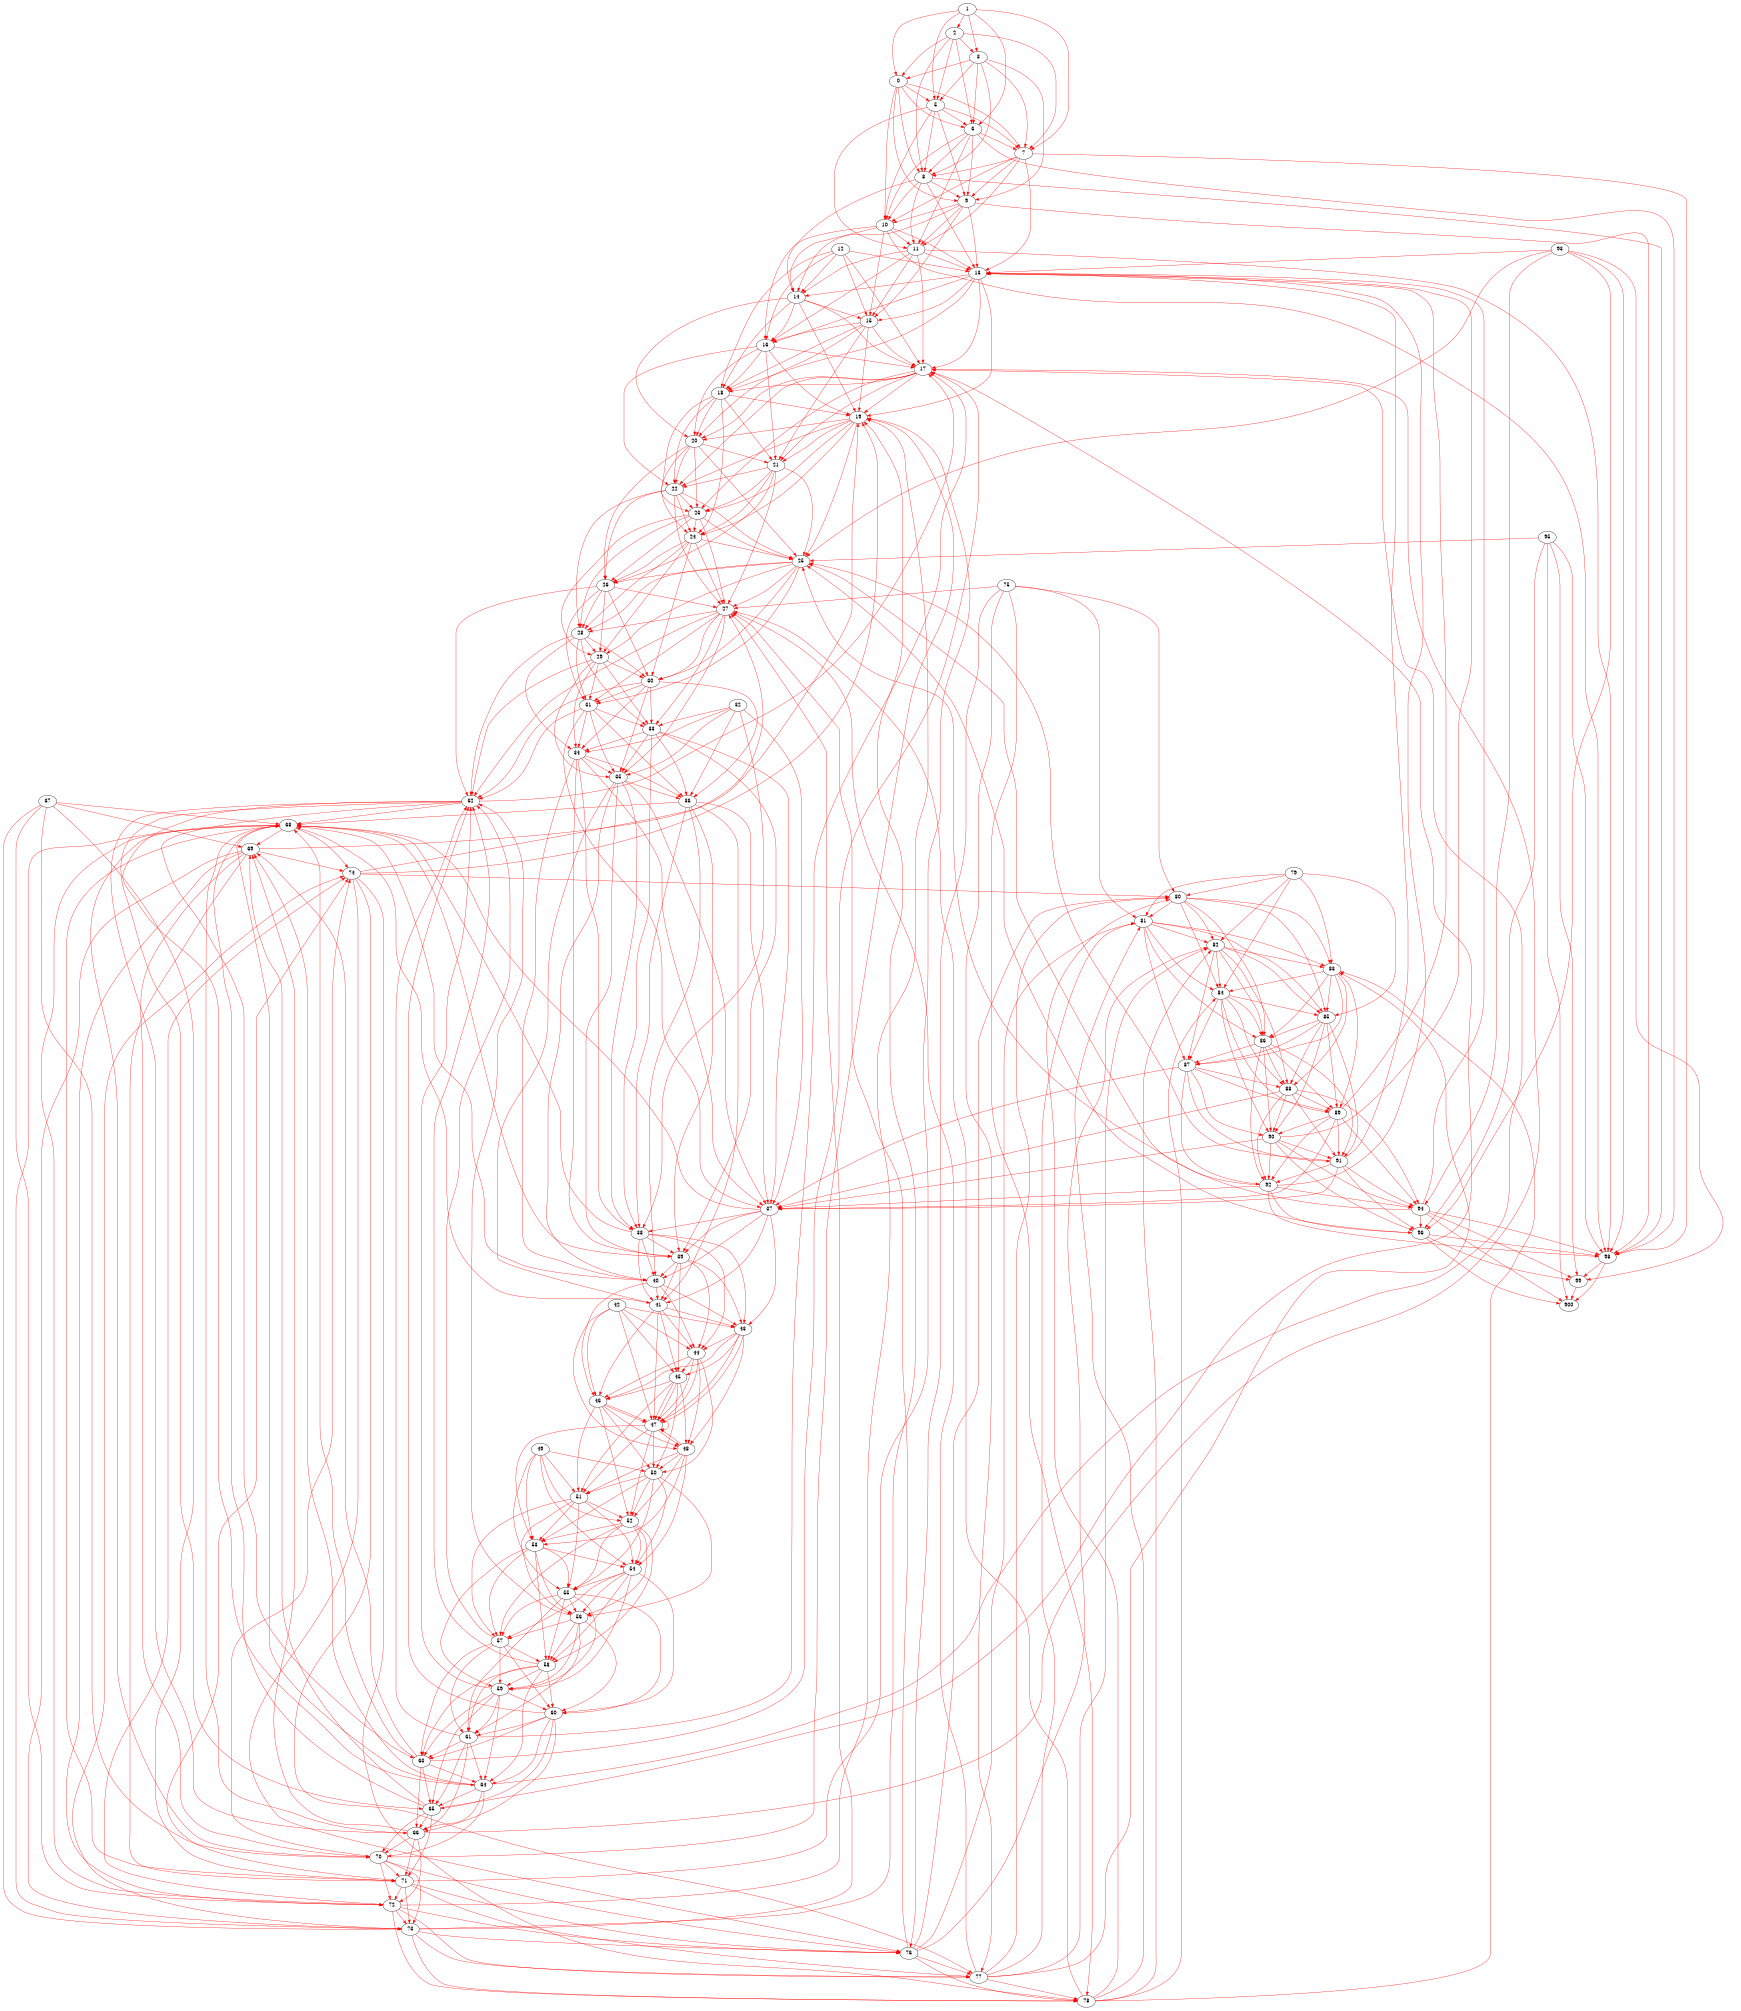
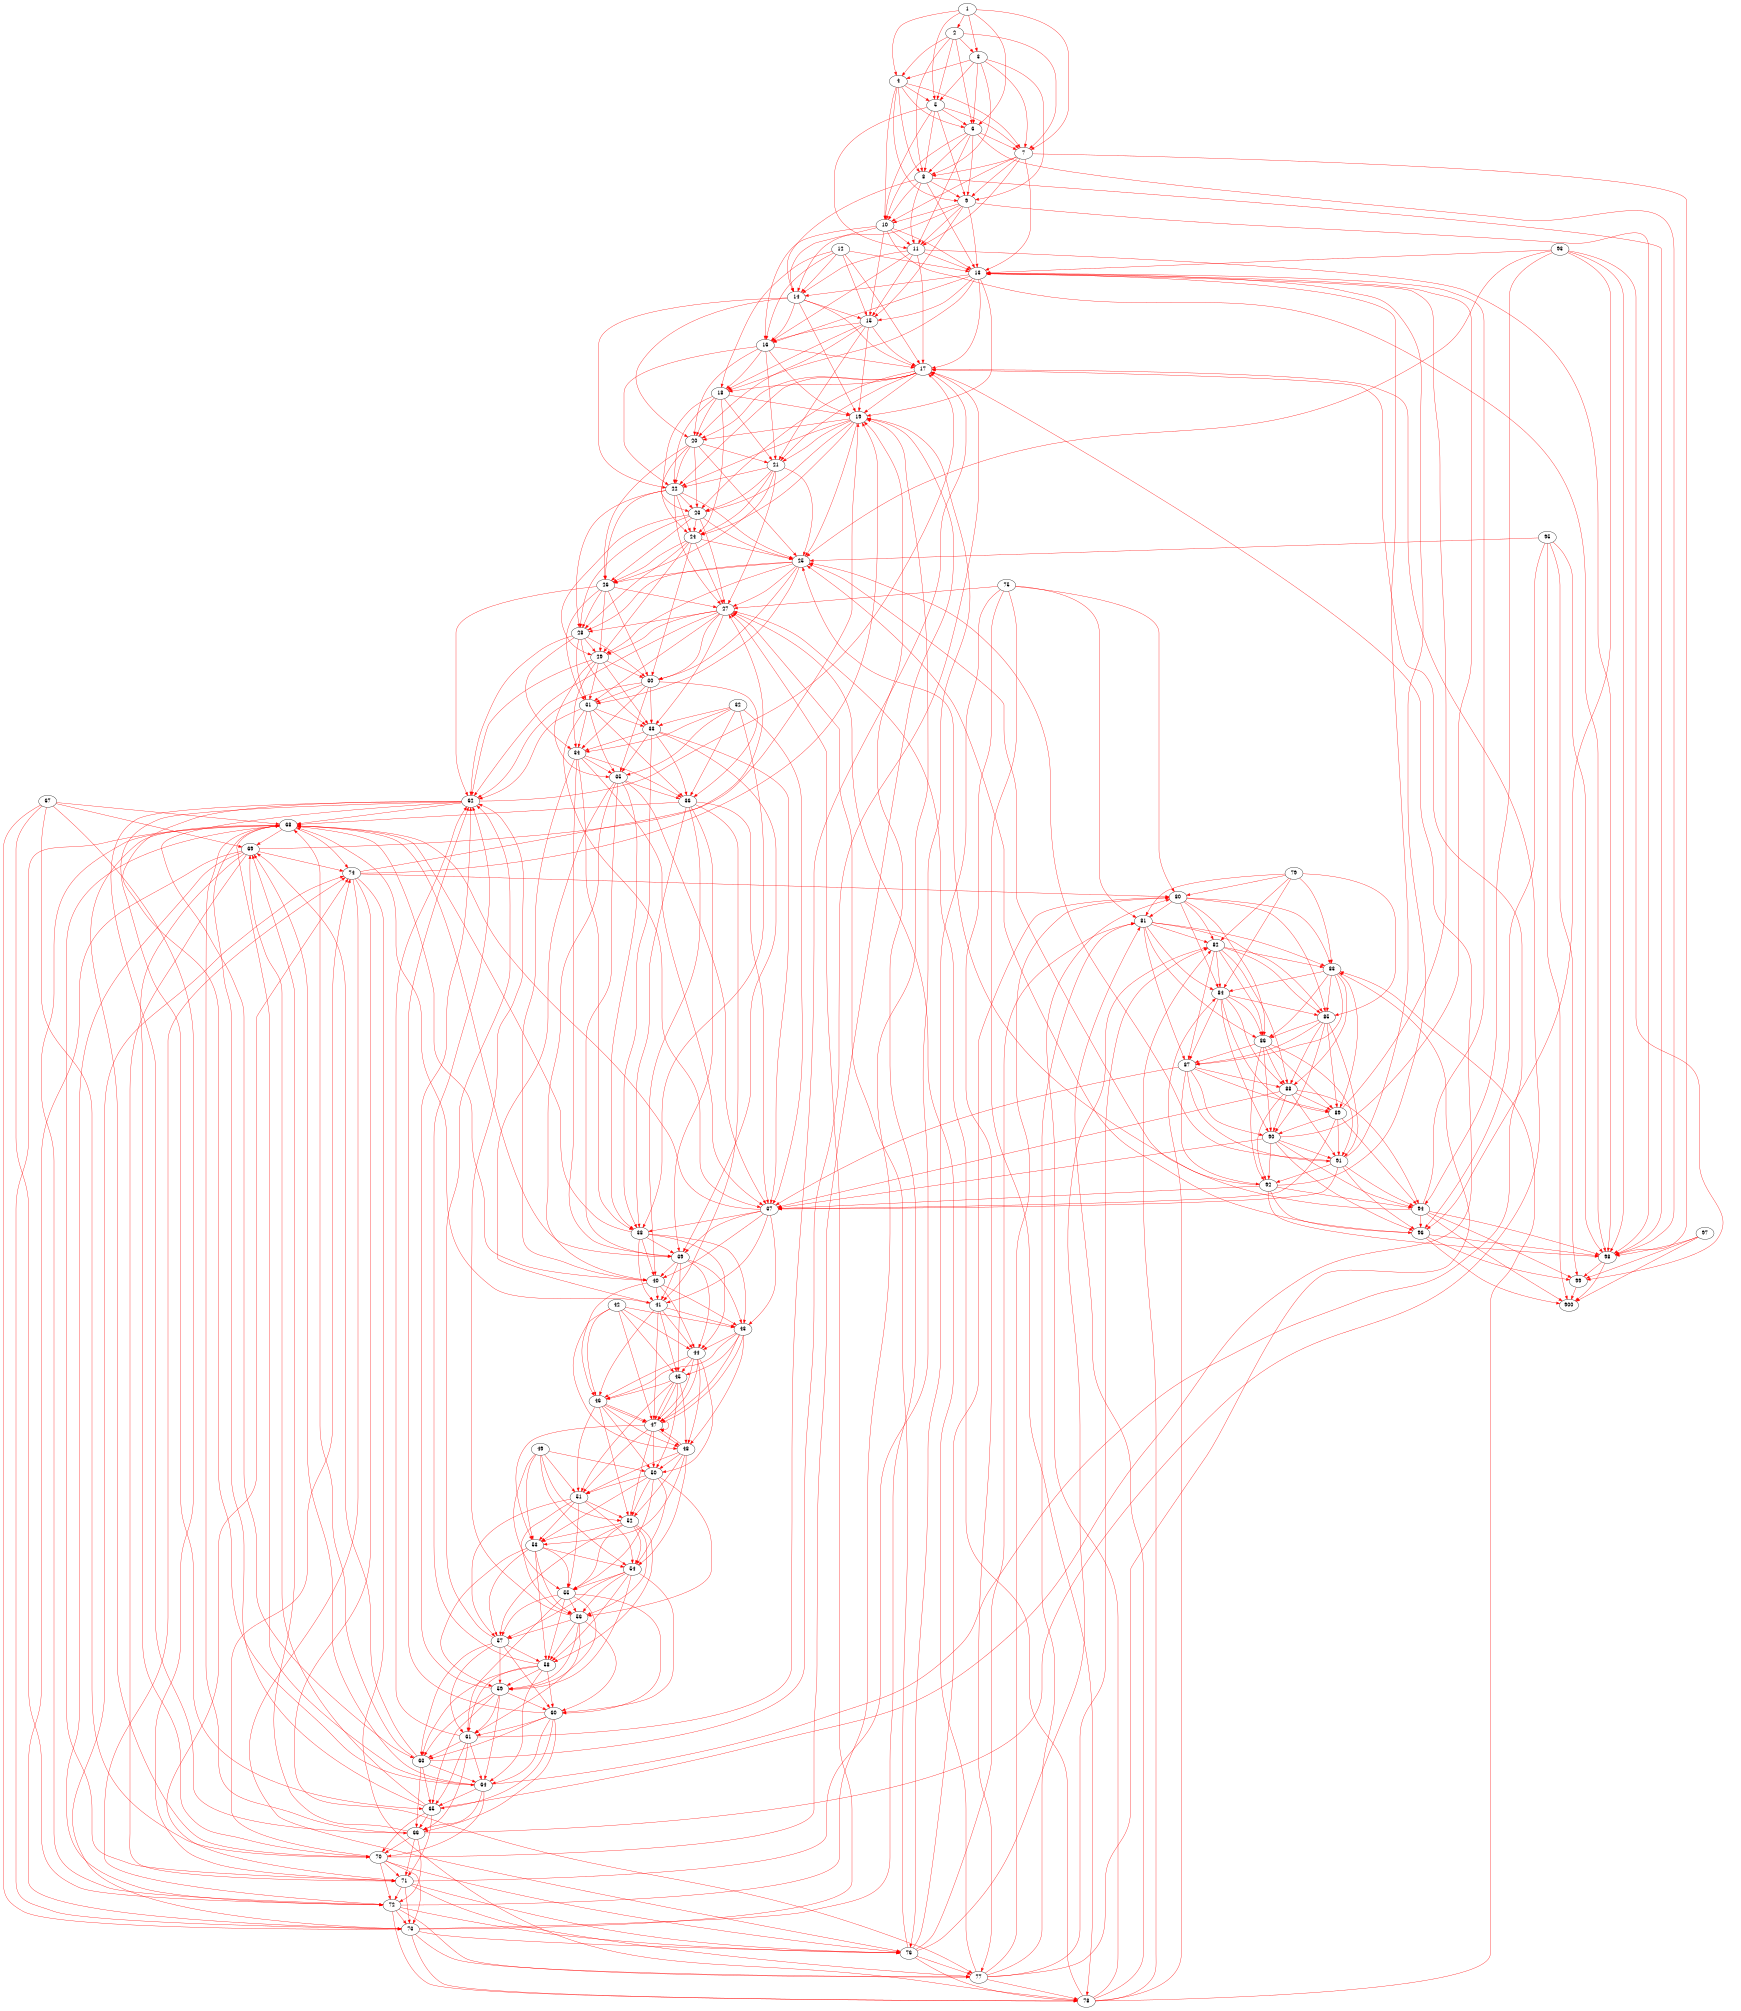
  digraph {
    edge [color=red]
    1
    2
    3
-   4 [label=0]
+   4
    5
    6
    7
    8
    9
    10
    11
    98
    13
    14
    15
    16
    17
    99
    n19 [label=900]
    18
    19
    20
    21
    22
    23
    24
    25
    26
    27
    28
    29
    30
    31
    62
    33
    34
    35
    12
    36
    37
    63
    64
    65
    66
    68
    38
    39
    40
    41
    43
    69
    70
    71
    72
    73
    74
    44
    45
    46
    47
    48
    76
    77
    78
    80
    50
    51
    52
    53
    54
    32
    55
    56
    57
    58
    59
    81
    82
    83
    84
    85
    86
    60
    61
    42
    49
    87
    88
    89
    90
    67
    91
    92
    94
    96
    75
    79
    93
    95
+   97
    1 -> 2
    1 -> 3
    1 -> 4
    1 -> 5
    1 -> 6
    1 -> 7
    2 -> 3
    2 -> 4
    2 -> 5
    2 -> 6
    2 -> 7
    2 -> 8
    3 -> 4
    3 -> 5
    3 -> 6
    3 -> 7
    3 -> 8
    3 -> 9
    4 -> 5
    4 -> 6
    4 -> 7
    4 -> 8
    4 -> 9
    4 -> 10
    5 -> 6
    5 -> 7
    5 -> 8
    5 -> 9
    5 -> 10
    5 -> 11
    6 -> 7
    6 -> 8
    6 -> 9
    6 -> 10
    6 -> 11
    6 -> 98
    7 -> 8
    7 -> 9
    7 -> 10
    7 -> 11
    7 -> 98
    7 -> 13
    8 -> 9
    8 -> 10
    8 -> 11
    8 -> 98
    8 -> 13
    8 -> 14
    9 -> 10
    9 -> 11
    9 -> 98
    9 -> 13
    9 -> 14
    9 -> 15
    10 -> 11
    10 -> 98
    10 -> 13
    10 -> 14
    10 -> 15
    10 -> 16
    11 -> 98
    11 -> 13
    11 -> 14
    11 -> 15
    11 -> 16
    11 -> 17
    98 -> 99
    98 -> n19
    13 -> 14
    13 -> 15
    13 -> 16
    13 -> 17
    13 -> 18
    13 -> 19
    14 -> 15
    14 -> 16
    14 -> 17
-   14 -> 18
+   14 -> 22
    14 -> 19
    14 -> 20
    15 -> 16
    15 -> 17
    15 -> 18
    15 -> 19
    15 -> 20
    15 -> 21
    16 -> 17
    16 -> 18
    16 -> 19
    16 -> 20
    16 -> 21
    16 -> 22
    17 -> 18
    17 -> 19
    17 -> 20
    17 -> 21
    17 -> 22
    17 -> 23
    99 -> n19
    18 -> 19
    18 -> 20
    18 -> 21
    18 -> 22
    18 -> 23
    18 -> 24
    19 -> 20
    19 -> 21
    19 -> 22
    19 -> 23
    19 -> 24
    19 -> 25
    20 -> 21
    20 -> 22
    20 -> 23
    20 -> 24
    20 -> 25
    20 -> 26
    21 -> 22
    21 -> 23
    21 -> 24
    21 -> 25
    21 -> 26
    21 -> 27
    22 -> 23
    22 -> 24
    22 -> 25
    22 -> 26
    22 -> 27
    22 -> 28
    23 -> 24
    23 -> 25
    23 -> 26
    23 -> 27
    23 -> 28
    23 -> 29
    24 -> 25
    24 -> 26
    24 -> 27
    24 -> 28
    24 -> 29
    24 -> 30
    25 -> 26
    25 -> 27
    25 -> 28
    25 -> 29
    25 -> 30
    25 -> 31
    26 -> 27
    26 -> 28
    26 -> 29
    26 -> 30
    26 -> 31
    26 -> 62
    27 -> 28
-   27 -> 35
+   27 -> 29
    27 -> 30
    27 -> 31
    27 -> 62
    27 -> 33
    28 -> 29
    28 -> 30
    28 -> 31
    28 -> 62
    28 -> 33
    28 -> 34
    29 -> 30
    29 -> 31
    29 -> 62
    29 -> 33
    29 -> 34
    29 -> 35
    30 -> 31
    30 -> 62
    30 -> 33
    30 -> 34
    30 -> 35
    30 -> 36
    31 -> 62
    31 -> 33
    31 -> 34
    31 -> 35
    31 -> 36
    31 -> 37
    62 -> 17
    62 -> 63
    62 -> 64
    62 -> 65
    62 -> 66
    62 -> 68
    33 -> 34
    33 -> 35
    33 -> 36
    33 -> 37
    33 -> 38
    33 -> 39
    34 -> 35
    34 -> 36
    34 -> 37
    34 -> 38
    34 -> 39
    34 -> 40
    35 -> 36
    35 -> 37
    35 -> 38
    35 -> 39
    35 -> 40
    35 -> 41
    12 -> 13
    12 -> 14
    12 -> 15
    12 -> 16
    12 -> 17
    12 -> 18
    36 -> 37
    36 -> 68
    36 -> 38
    36 -> 39
    36 -> 40
    36 -> 41
    37 -> 68
    37 -> 38
    37 -> 39
    37 -> 40
    37 -> 41
    37 -> 43
    63 -> 17
    63 -> 64
    63 -> 65
    63 -> 66
    63 -> 68
    63 -> 69
    64 -> 17
    64 -> 65
    64 -> 66
    64 -> 68
    64 -> 69
    64 -> 70
    65 -> 17
    65 -> 66
    65 -> 68
    65 -> 69
    65 -> 70
    65 -> 71
    66 -> 17
    66 -> 68
    66 -> 69
    66 -> 70
    66 -> 71
    66 -> 72
    68 -> 69
    68 -> 70
    68 -> 71
    68 -> 72
    68 -> 73
    68 -> 74
    38 -> 68
    38 -> 39
    38 -> 40
    38 -> 41
    38 -> 43
    38 -> 44
    39 -> 68
    39 -> 40
    39 -> 41
    39 -> 43
    39 -> 44
    39 -> 45
    40 -> 68
    40 -> 41
    40 -> 43
    40 -> 44
    40 -> 46
    41 -> 68
    41 -> 43
    41 -> 44
    41 -> 45
    41 -> 46
    41 -> 47
    43 -> 44
    43 -> 45
    43 -> 46
    43 -> 47
    43 -> 47
    43 -> 48
    69 -> 19
    69 -> 70
    69 -> 71
    69 -> 72
    69 -> 73
    69 -> 74
    70 -> 19
    70 -> 71
    70 -> 72
    70 -> 73
    70 -> 74
    70 -> 76
    71 -> 19
    71 -> 72
    71 -> 73
    71 -> 74
    71 -> 76
    71 -> 77
    72 -> 19
    72 -> 73
    72 -> 74
    72 -> 76
    72 -> 77
    72 -> 78
    73 -> 19
    73 -> 27
    73 -> 74
    73 -> 76
    73 -> 77
    73 -> 78
    74 -> 19
    74 -> 27
    74 -> 76
    74 -> 77
    74 -> 78
    74 -> 80
    44 -> 45
    44 -> 46
    44 -> 47
    44 -> 47
    44 -> 48
    44 -> 50
    45 -> 46
    45 -> 47
    45 -> 47
    45 -> 48
    45 -> 50
    45 -> 51
    46 -> 47
    46 -> 47
    46 -> 48
    46 -> 50
    46 -> 51
    46 -> 52
    47 -> 47
    47 -> 48
    47 -> 50
    47 -> 51
    47 -> 52
    47 -> 53
    48 -> 47
    48 -> 50
    48 -> 51
    48 -> 52
    48 -> 53
    48 -> 54
    76 -> 27
    76 -> 77
    76 -> 78
    76 -> 80
    76 -> 81
    76 -> 82
    77 -> 27
    77 -> 78
    77 -> 80
    77 -> 81
    77 -> 82
    77 -> 83
    78 -> 27
    78 -> 80
    78 -> 81
    78 -> 82
    78 -> 83
    78 -> 84
    80 -> 81
    80 -> 82
    80 -> 83
    80 -> 84
    80 -> 85
    80 -> 86
    50 -> 51
    50 -> 52
    50 -> 53
    50 -> 54
    50 -> 55
    50 -> 56
    51 -> 52
    51 -> 53
    51 -> 54
    51 -> 55
    51 -> 56
    51 -> 57
    52 -> 53
    52 -> 54
    52 -> 55
    52 -> 56
    52 -> 57
    52 -> 58
    53 -> 54
    53 -> 55
    53 -> 56
    53 -> 57
    53 -> 58
    53 -> 59
    54 -> 55
    54 -> 56
    54 -> 57
    54 -> 58
    54 -> 59
    54 -> 60
    32 -> 33
    32 -> 34
    32 -> 35
    32 -> 36
    32 -> 37
    32 -> 38
    55 -> 56
    55 -> 57
    55 -> 58
    55 -> 59
    55 -> 60
    55 -> 61
    56 -> 62
    56 -> 57
    56 -> 58
    56 -> 59
    56 -> 60
    56 -> 61
    57 -> 62
    57 -> 63
    57 -> 58
    57 -> 59
    57 -> 60
    57 -> 61
    58 -> 62
    58 -> 63
    58 -> 64
    58 -> 59
    58 -> 60
    58 -> 61
    59 -> 62
    59 -> 63
    59 -> 64
    59 -> 65
    59 -> 60
    59 -> 61
    81 -> 82
    81 -> 83
    81 -> 84
    81 -> 85
    81 -> 86
    81 -> 87
    82 -> 83
    82 -> 84
    82 -> 85
    82 -> 86
    82 -> 87
    82 -> 88
    83 -> 84
    83 -> 85
    83 -> 86
    83 -> 87
    83 -> 88
    83 -> 89
    84 -> 85
    84 -> 86
    84 -> 87
    84 -> 88
    84 -> 89
    84 -> 90
    85 -> 86
    85 -> 87
    85 -> 88
    85 -> 89
    85 -> 90
    85 -> 91
    86 -> 87
    86 -> 88
    86 -> 89
    86 -> 90
    86 -> 91
    86 -> 92
    60 -> 62
    60 -> 63
    60 -> 64
    60 -> 65
    60 -> 66
    60 -> 61
    61 -> 17
    61 -> 62
    61 -> 63
    61 -> 64
    61 -> 65
    61 -> 66
    42 -> 43
    42 -> 44
    42 -> 45
    42 -> 46
    42 -> 47
    42 -> 48
    49 -> 50
    49 -> 51
    49 -> 52
    49 -> 53
    49 -> 54
    49 -> 55
    87 -> 37
    87 -> 88
    87 -> 89
    87 -> 90
    87 -> 91
    87 -> 92
    88 -> 37
    88 -> 89
    88 -> 90
    88 -> 91
    88 -> 92
    88 -> 94
    89 -> 13
    89 -> 37
    89 -> 90
    89 -> 91
-   89 -> 92
    89 -> 94
    90 -> 13
    90 -> 37
    90 -> 91
    90 -> 92
    90 -> 94
    90 -> 96
    67 -> 68
    67 -> 69
    67 -> 70
    67 -> 71
    67 -> 72
    67 -> 73
    91 -> 13
    91 -> 25
    91 -> 37
    91 -> 92
    91 -> 94
    91 -> 96
    92 -> 98
    92 -> 13
    92 -> 25
    92 -> 37
    92 -> 94
    92 -> 96
    94 -> 98
    94 -> 13
    94 -> 99
    94 -> n19
    94 -> 25
    94 -> 96
    96 -> 98
    96 -> 99
    96 -> n19
    96 -> 25
    75 -> 27
    75 -> 76
    75 -> 77
    75 -> 78
    75 -> 80
    75 -> 81
    79 -> 80
    79 -> 81
    79 -> 82
    79 -> 83
    79 -> 84
    79 -> 85
    93 -> 98
    93 -> 13
    93 -> 99
    93 -> 25
    93 -> 94
    93 -> 96
    95 -> 98
    95 -> 99
    95 -> n19
    95 -> 25
    95 -> 96
+   97 -> 98
+   97 -> 99
+   97 -> n19
  }
